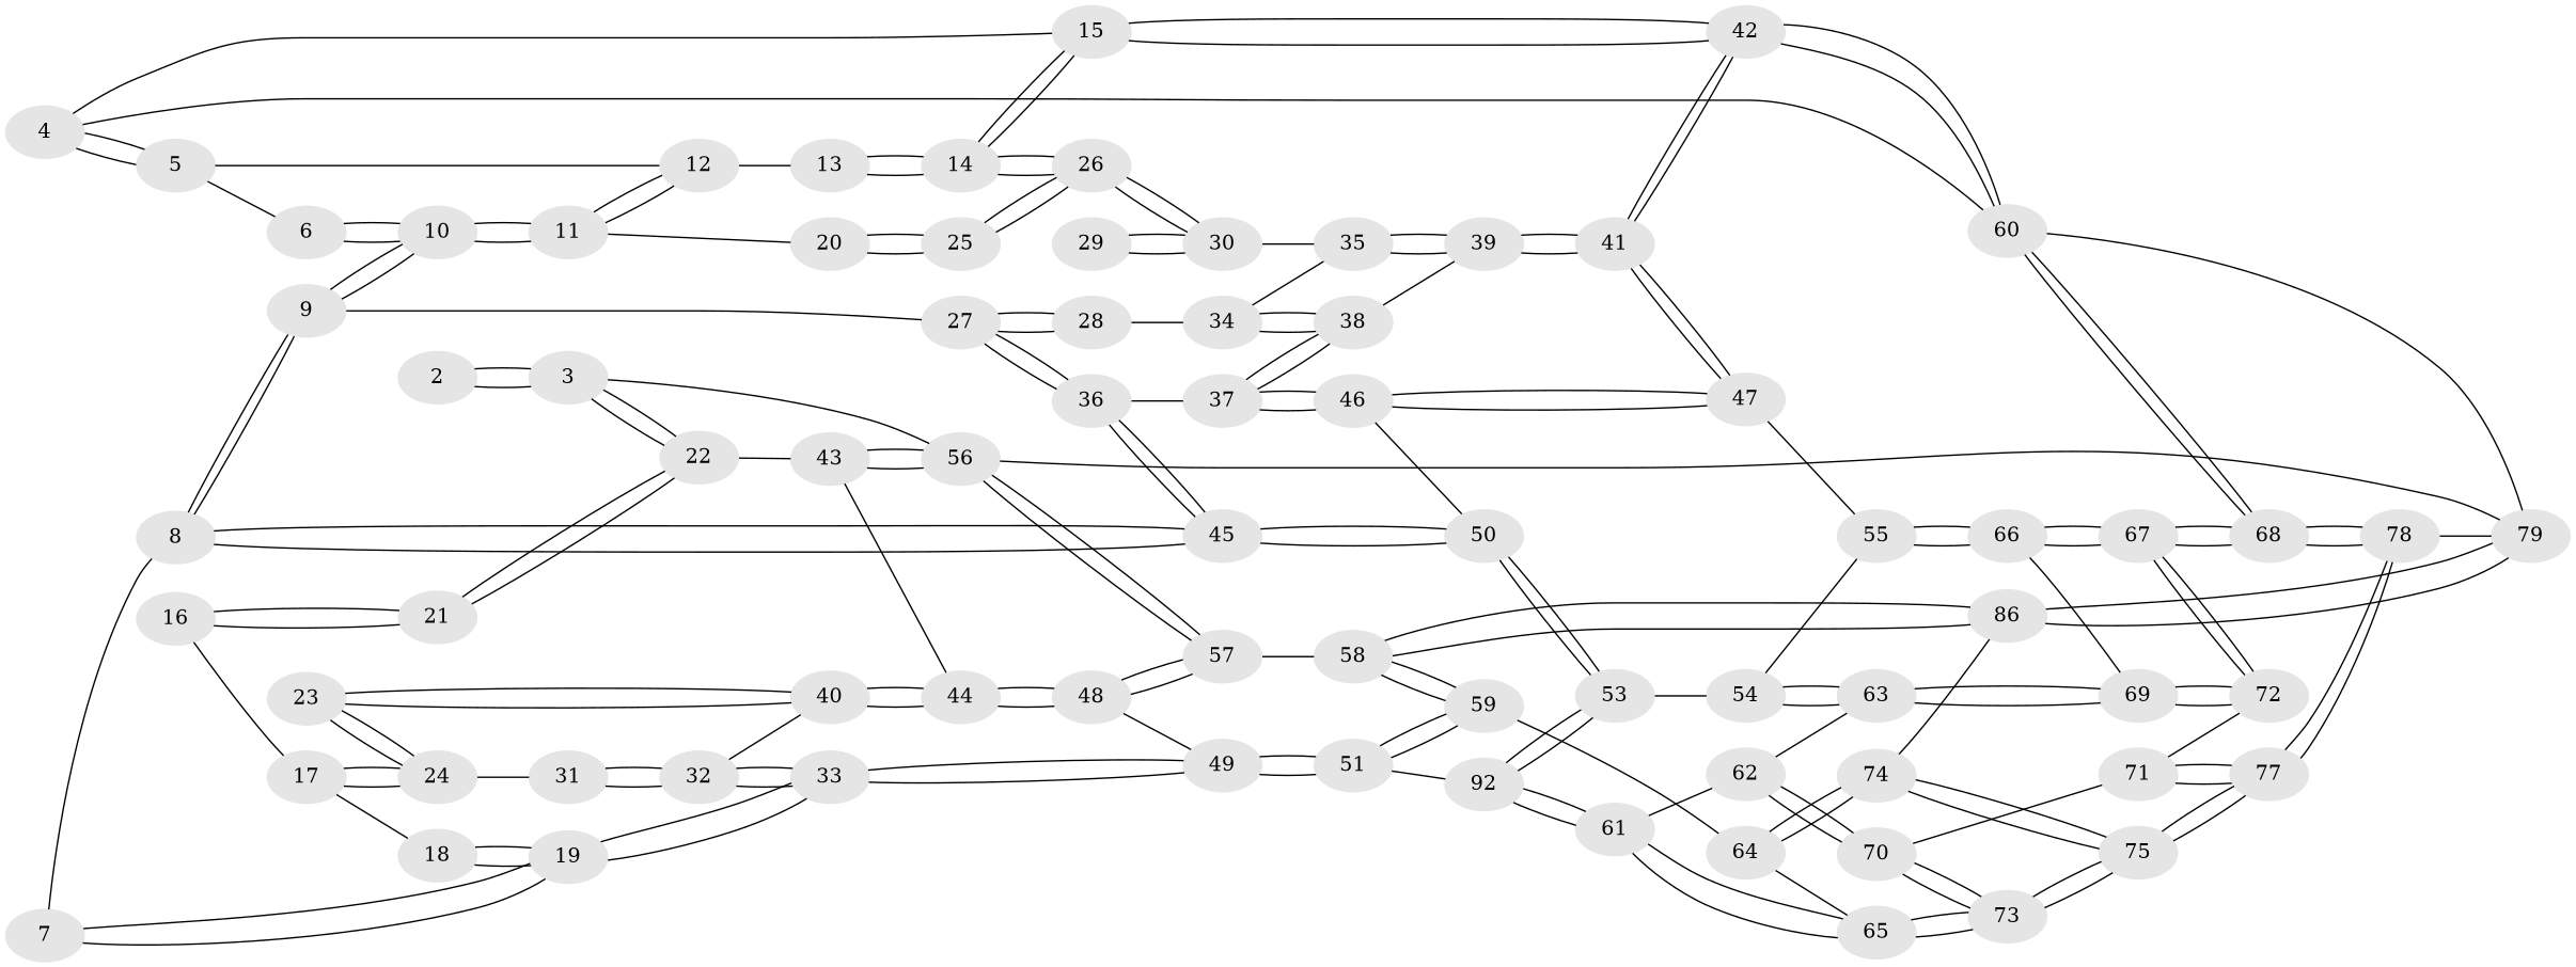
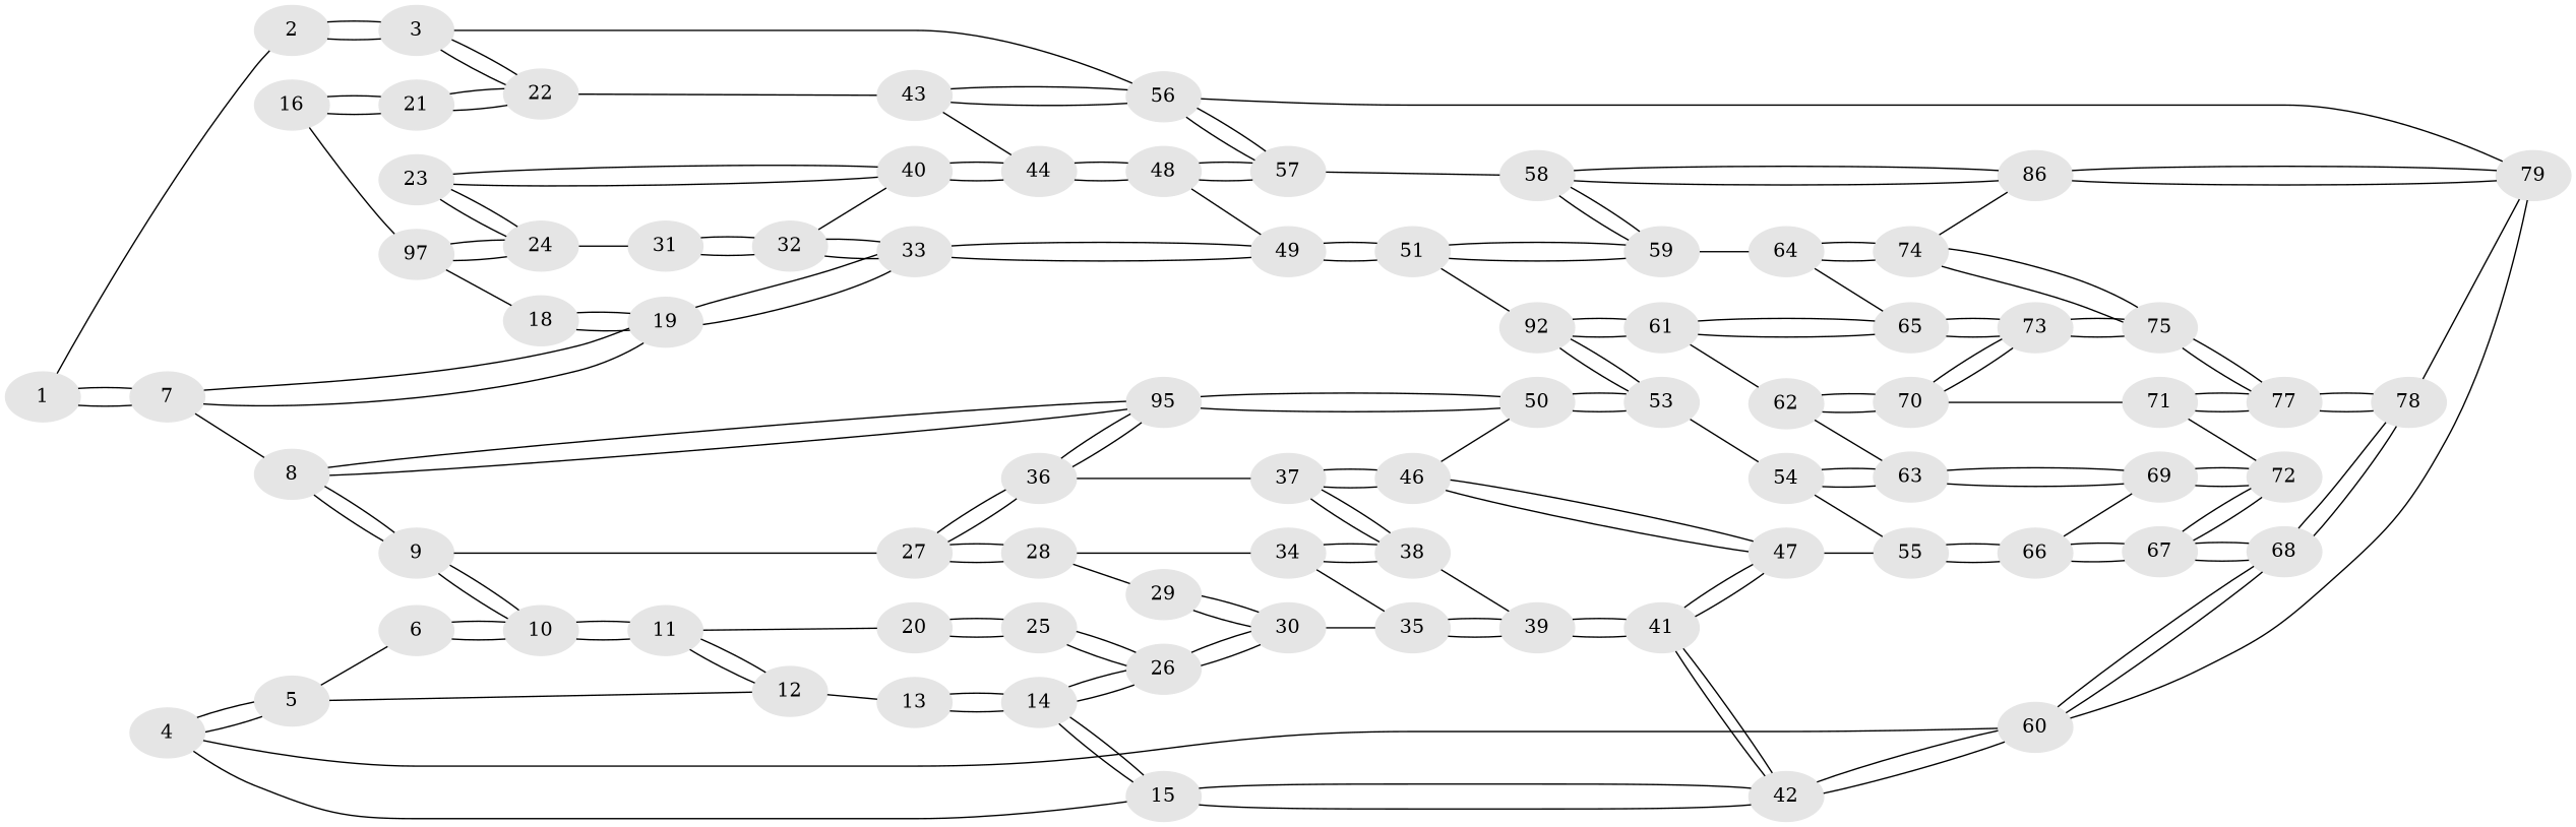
  graph {
    rankdir=LR
    node [color=gray90 style=filled]
+   1
    2
    7
    3
    8
    19
    22
    56
    16
-   17
+   17 [label=97]
    21
    4
    5
    15
    60
    43
    57
    79
    6
    12
    42
    68
    10
    13
    11
    9
-   45
+   45 [label=95]
    33
    27
    50
    28
    36
    20
    25
    14
    26
    30
    18
    24
    31
    32
    49
    23
    40
    44
    29
    35
    34
    37
    38
    39
    51
    41
    46
    47
    48
    55
    53
    66
    58
    n61 [label=92]
    59
    54
    61
    64
    62
    65
    63
    69
    67
    n71 [label=86]
    74
    78
    70
    73
    71
    72
    75
    77
+   1 -- 2
+   1 -- 7
+   1 -- 7
    2 -- 3
    2 -- 3
    7 -- 8
    7 -- 19
    7 -- 19
    3 -- 22
    3 -- 22
    3 -- 56
    8 -- 9
    8 -- 9
    8 -- 45
    8 -- 45
    19 -- 33
    19 -- 33
    22 -- 43
    56 -- 57
    56 -- 57
    56 -- 79
    16 -- 17
    16 -- 21
    16 -- 21
    17 -- 18
    17 -- 24
    17 -- 24
    21 -- 22
    21 -- 22
    4 -- 5
    4 -- 5
    4 -- 15
    4 -- 60
    5 -- 6
    5 -- 12
    15 -- 42
    15 -- 42
    60 -- 79
    60 -- 68
    60 -- 68
    43 -- 56
    43 -- 56
    43 -- 44
    57 -- 58
    6 -- 10
    6 -- 10
    12 -- 13
    42 -- 60
    42 -- 60
    68 -- 78
    68 -- 78
    10 -- 11
    10 -- 11
    13 -- 14
    13 -- 14
    11 -- 12
    11 -- 12
    11 -- 20
    9 -- 10
    9 -- 10
    9 -- 27
    45 -- 50
    45 -- 50
    33 -- 49
    33 -- 49
    27 -- 28
    27 -- 28
    27 -- 36
    27 -- 36
    50 -- 53
    50 -- 53
+   28 -- 29
    28 -- 34
    36 -- 45
    36 -- 45
    36 -- 37
    20 -- 25
    20 -- 25
    25 -- 26
    25 -- 26
    14 -- 15
    14 -- 15
    14 -- 26
    14 -- 26
    26 -- 30
    26 -- 30
    30 -- 35
    18 -- 19
    18 -- 19
    24 -- 31
    31 -- 32
    31 -- 32
    32 -- 33
    32 -- 33
    32 -- 40
    49 -- 51
    49 -- 51
    23 -- 24
    23 -- 24
    23 -- 40
    23 -- 40
    40 -- 44
    40 -- 44
    44 -- 48
    44 -- 48
    29 -- 30
    29 -- 30
    35 -- 39
    35 -- 39
    34 -- 35
    34 -- 38
    34 -- 38
    37 -- 38
    37 -- 38
    37 -- 46
    37 -- 46
    38 -- 39
    39 -- 41
    39 -- 41
    51 -- n61
    51 -- 59
    51 -- 59
    41 -- 42
    41 -- 42
    41 -- 47
    41 -- 47
    46 -- 50
    46 -- 47
    46 -- 47
    47 -- 55
    48 -- 57
    48 -- 57
    48 -- 49
    55 -- 66
    55 -- 66
    53 -- 54
    66 -- 69
    66 -- 67
    66 -- 67
    58 -- 59
    58 -- 59
    58 -- n71
    58 -- n71
    n61 -- 53
    n61 -- 53
    n61 -- 61
    n61 -- 61
    59 -- 64
    54 -- 55
    54 -- 63
    54 -- 63
    61 -- 62
    61 -- 65
    61 -- 65
    64 -- 65
    64 -- 74
    64 -- 74
    62 -- 63
    62 -- 70
    62 -- 70
    65 -- 73
    65 -- 73
    63 -- 69
    63 -- 69
    69 -- 72
    69 -- 72
    67 -- 68
    67 -- 68
    67 -- 72
    67 -- 72
    n71 -- 79
    n71 -- 79
    74 -- n71
    74 -- 75
    74 -- 75
    78 -- 79
    70 -- 73
    70 -- 73
    70 -- 71
    73 -- 75
    73 -- 75
    71 -- 72
    71 -- 77
    71 -- 77
    75 -- 77
    75 -- 77
    77 -- 78
    77 -- 78
  }
